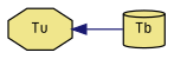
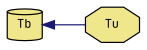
  digraph {
    rankdir=LR
    fontname="JetBrains Mono"
    node [color=black fillcolor=khaki fontname="JetBrains Mono" fontsize=10 style=filled]
    n1 [fontcolor=black height=0.2 label=Tb shape=cylinder width=0.4]
    n2 [height=0.2 label=Tu shape=octagon width=0.4]
-   n2 -> n1 [color=midnightblue dir=back fontname="JetBrains Mono" fontsize=10 labelfontname=FreeSans labelfontsize=10 style=solid]
+   n1 -> n2 [color=midnightblue dir=back fontname="JetBrains Mono" fontsize=10 labelfontname=FreeSans labelfontsize=10 style=solid]
  }
